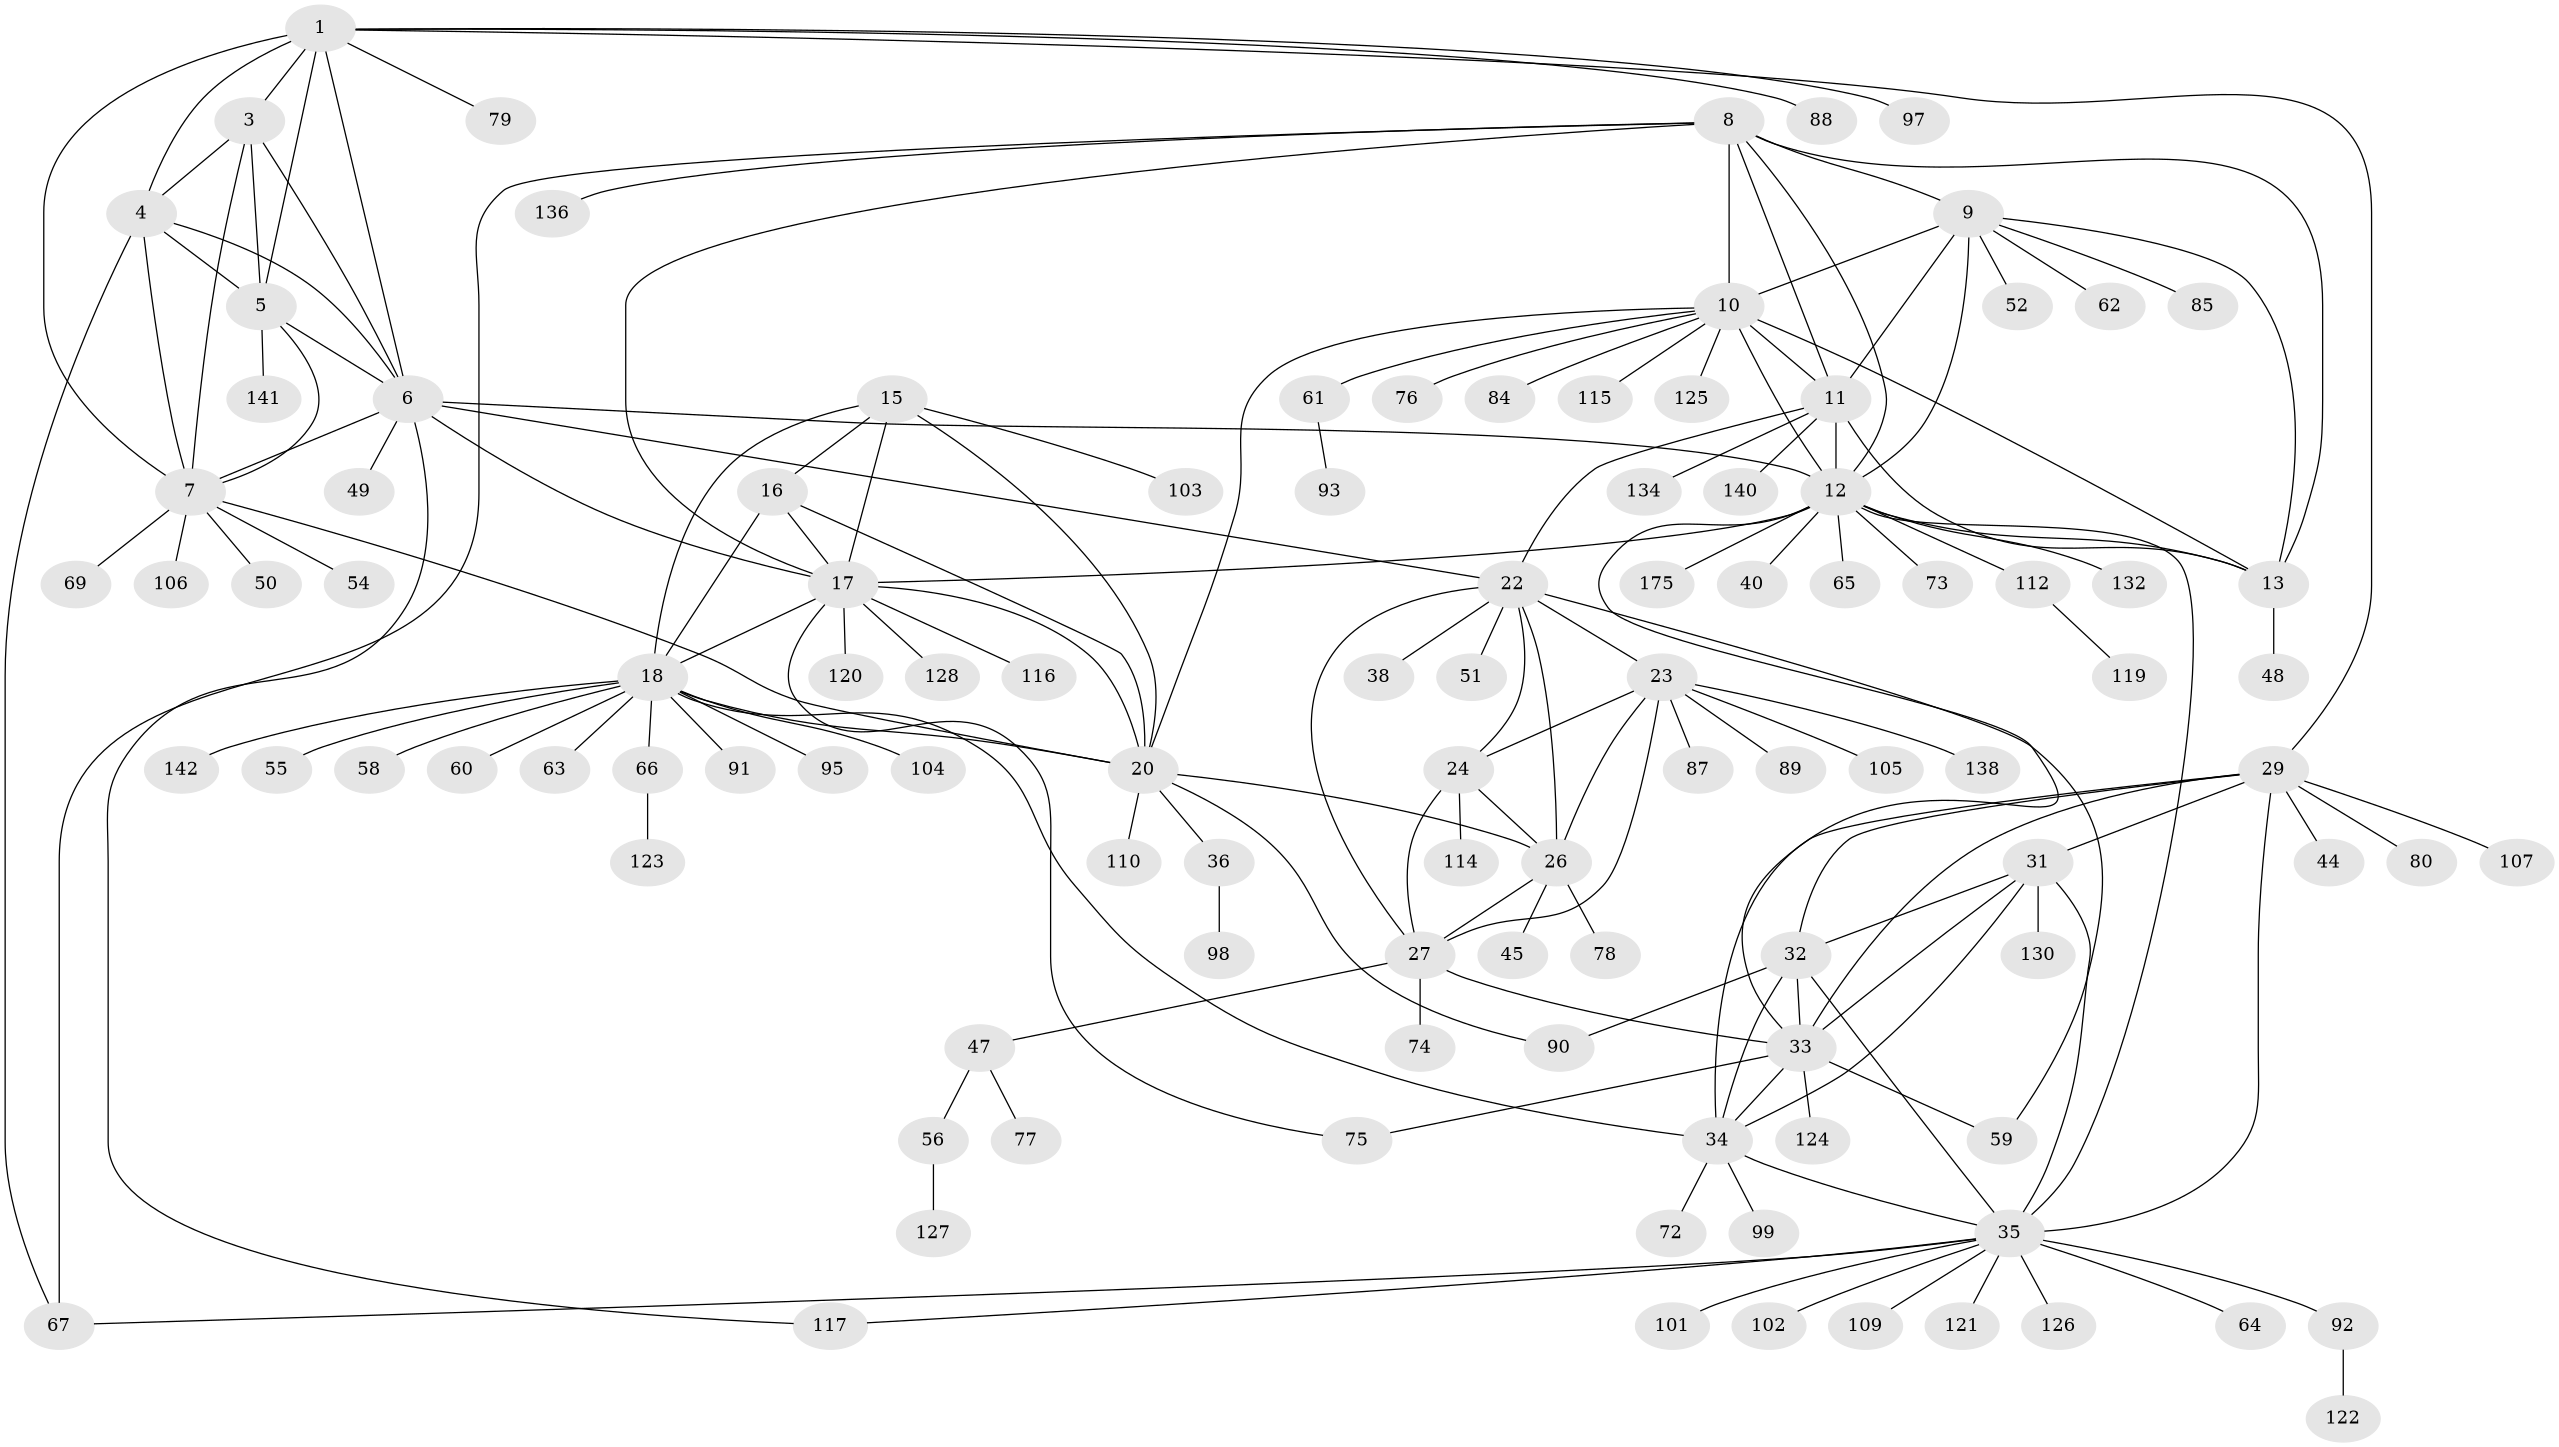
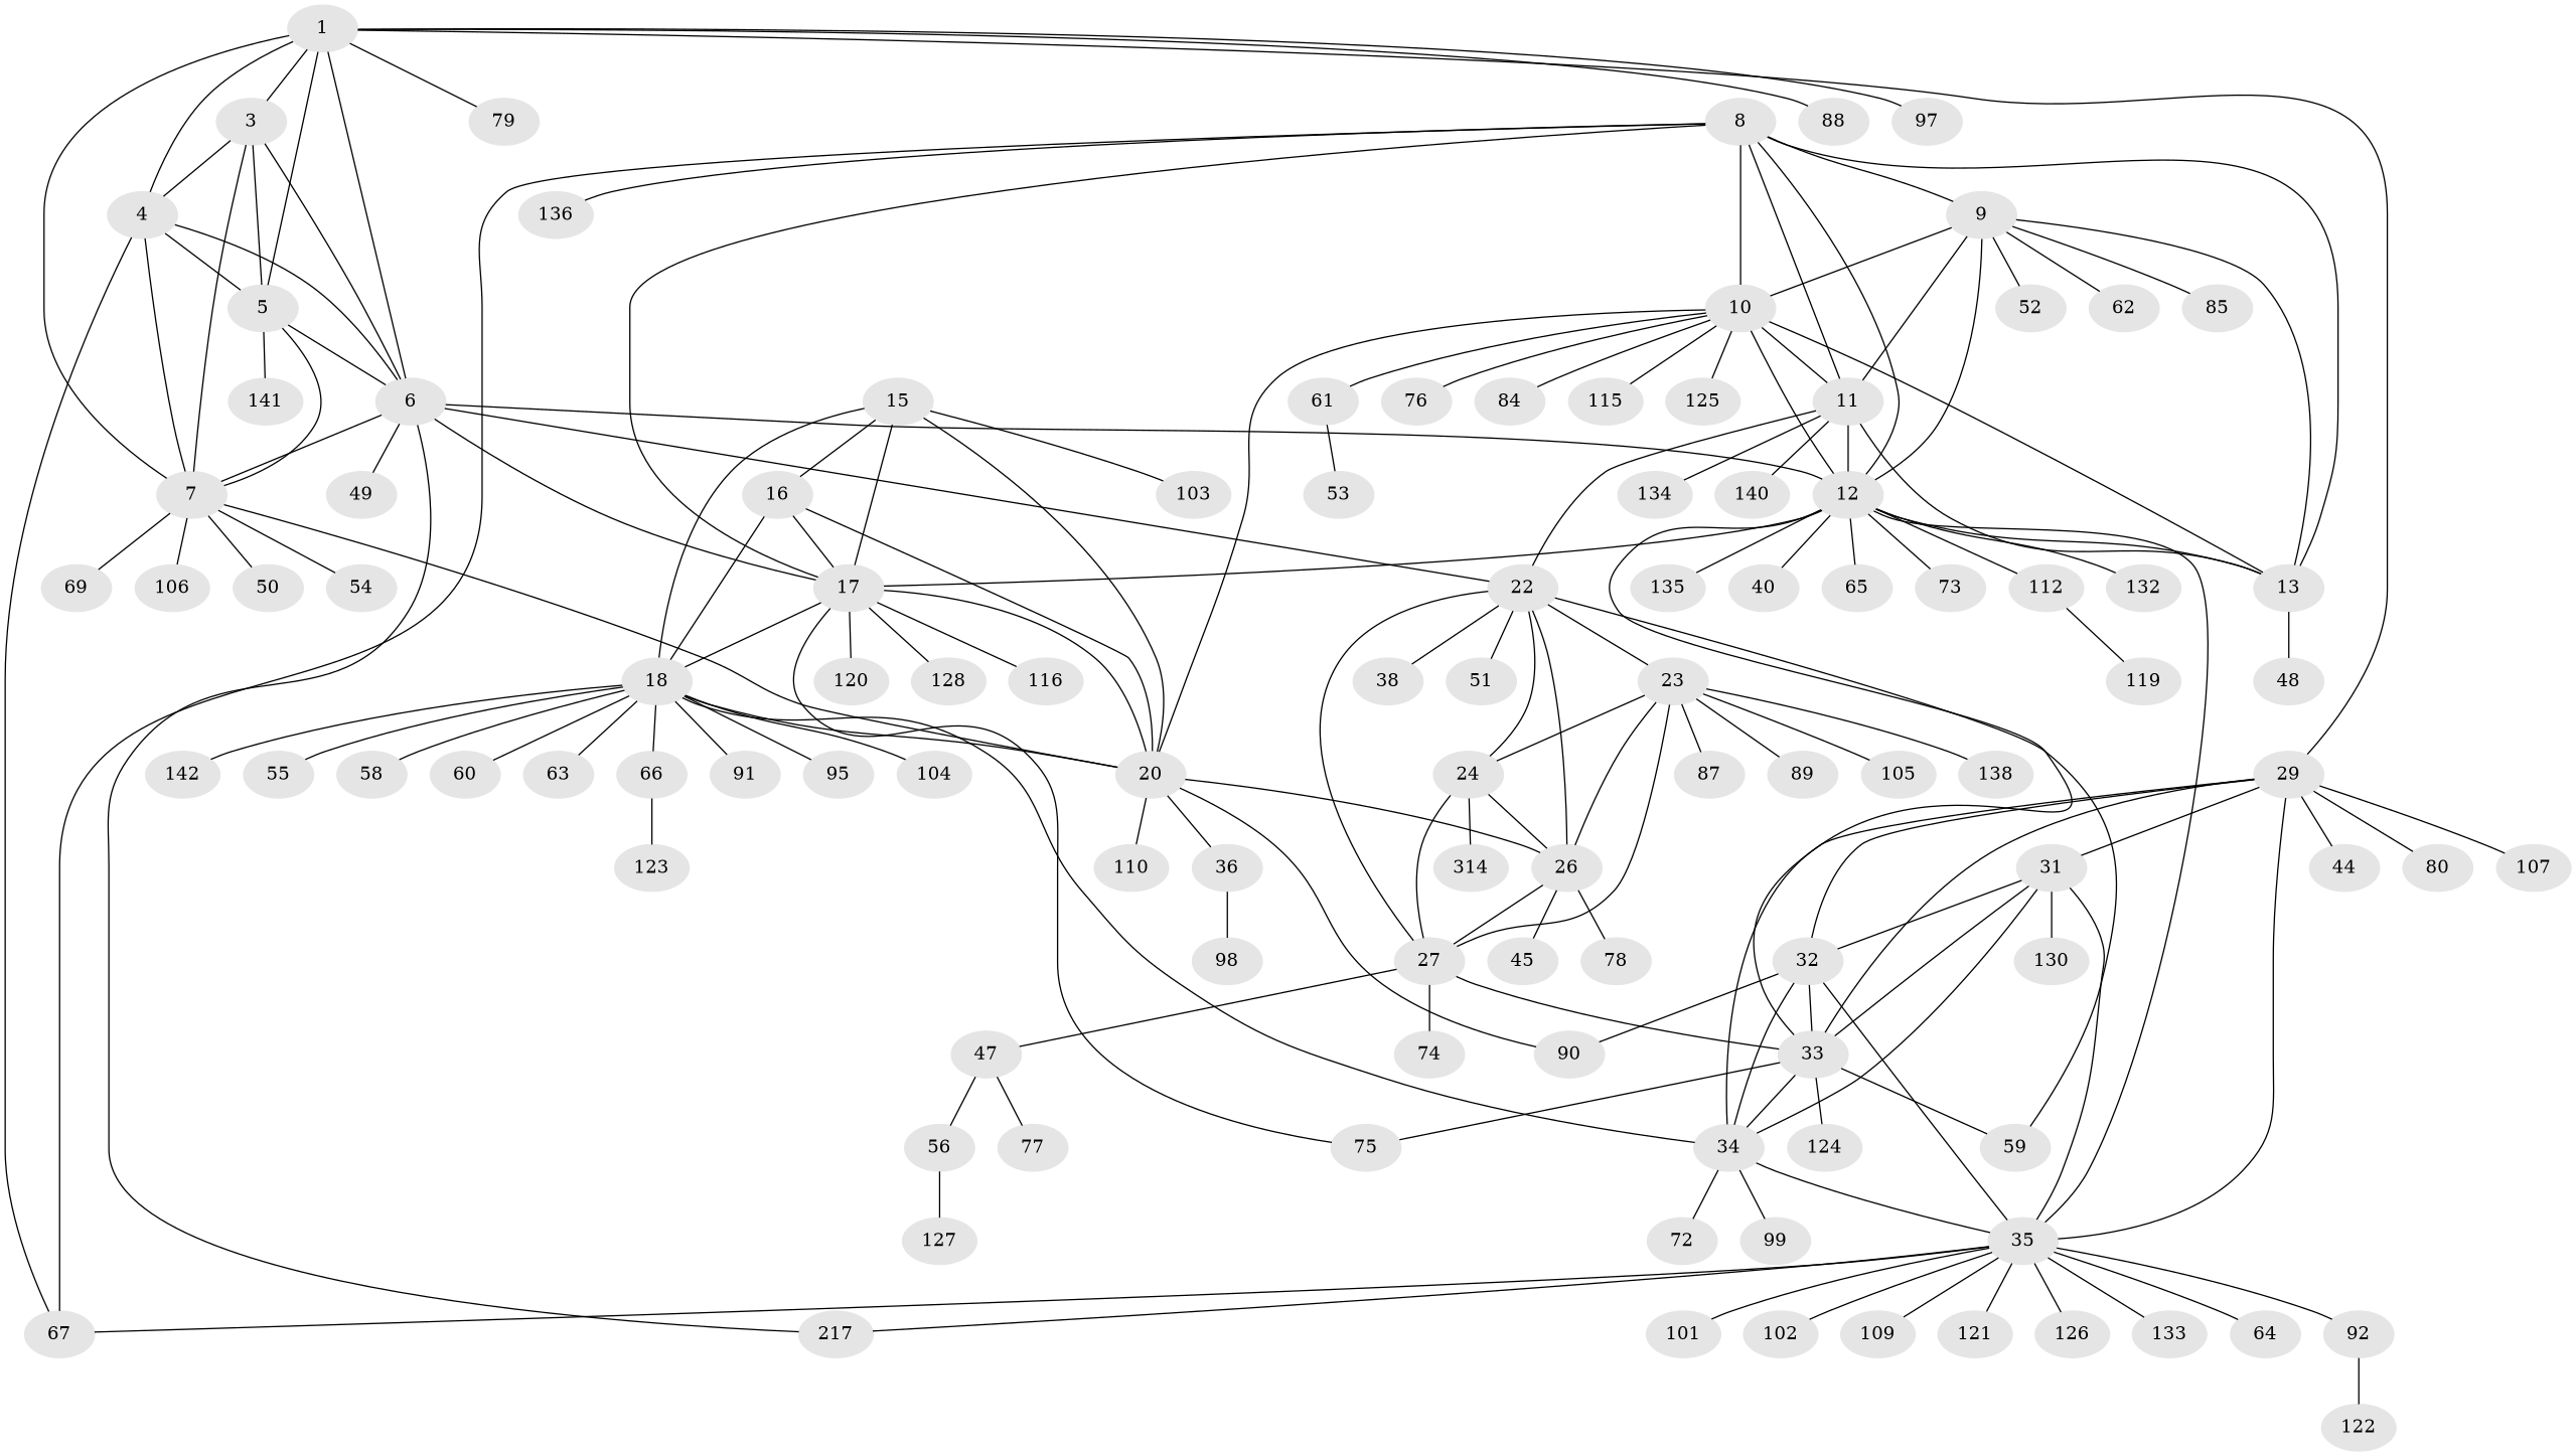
  graph {
    node [color=gray90 style=filled]
    1 [super="+2"]
    3
    4 [super="+86"]
    5
    6 [super="+100"]
    7 [super="+57"]
    29 [super="+30"]
    79 [super="+118"]
    88
    97
    67
    141
    12 [super="+39"]
    17 [super="+21"]
    22 [super="+83"]
    49
-   117
+   117 [label=217]
    20 [super="+70"]
    50
    54
    69
    106
    33 [super="+113"]
    35 [super="+37"]
    34 [super="+96"]
    31 [super="+42"]
    32 [super="+81"]
    44
    80
    107
    13 [super="+137"]
    40
    65
    73
    112
    132
-   135 [label=175]
+   135
    18 [super="+19"]
    75
    116
    120
    128
    26 [super="+94"]
    23 [super="+25"]
    24 [super="+129"]
    27 [super="+28"]
    38
    51
    59 [super="+71"]
    36
    90
    110
    8 [super="+41"]
    9 [super="+43"]
    10 [super="+14"]
    11 [super="+68"]
    136
    52
    62 [super="+139"]
    85
    61
    76
    84 [super="+111"]
    115
    125
    134
    140
    48
-   93
+   93 [label=53]
    124
    64
    92 [super="+131"]
    101
    102
    109
    121
    126
+   133
    119
    15 [super="+46"]
    16 [super="+53"]
    103
    55
    58
    60
    63
    66
    91
    95
    104
    142
    72
    99
    123
    45
    78
    98
    87
    89
    105
    138
-   114
+   114 [label=314]
    47 [super="+108"]
    74
    56 [super="+82"]
    77
    130
    122
    127
    1 -- 3 [weight=2]
    1 -- 4 [weight=2]
    1 -- 5 [weight=2]
    1 -- 6 [weight=2]
    1 -- 7 [weight=2]
    1 -- 29
    1 -- 79
    1 -- 88
    1 -- 97
    3 -- 4
    3 -- 5
    3 -- 6
    3 -- 7
    4 -- 5
    4 -- 6
    4 -- 7
    4 -- 67
    5 -- 6
    5 -- 7
    5 -- 141
    6 -- 7
    6 -- 12
    6 -- 17
    6 -- 22
    6 -- 49
    6 -- 117
    7 -- 20
    7 -- 50
    7 -- 54
    7 -- 69
    7 -- 106
    29 -- 33 [weight=2]
    29 -- 35 [weight=2]
    29 -- 34 [weight=2]
    29 -- 31 [weight=2]
    29 -- 32 [weight=2]
    29 -- 44
    29 -- 80
    29 -- 107
    12 -- 17
    12 -- 33
    12 -- 35
    12 -- 13
    12 -- 40
    12 -- 65
    12 -- 73
    12 -- 112
    12 -- 132
    12 -- 135
    17 -- 20 [weight=2]
    17 -- 18 [weight=4]
    17 -- 75
    17 -- 116
    17 -- 120
    17 -- 128
    22 -- 26
    22 -- 23 [weight=2]
    22 -- 24
    22 -- 27 [weight=2]
    22 -- 38
    22 -- 51
    22 -- 59
    20 -- 26
    20 -- 36
    20 -- 90
    20 -- 110
    33 -- 34
    33 -- 75
    33 -- 59
    33 -- 124
    35 -- 67
    35 -- 117
    35 -- 64
    35 -- 92
    35 -- 101
    35 -- 102
    35 -- 109
    35 -- 121
    35 -- 126
+   35 -- 133
    34 -- 35
    34 -- 72
    34 -- 99
    31 -- 33
    31 -- 35
    31 -- 34
    31 -- 32
    31 -- 130
    32 -- 33
    32 -- 35
    32 -- 34
    32 -- 90
    13 -- 48
    112 -- 119
    18 -- 20 [weight=2]
    18 -- 34
    18 -- 55
    18 -- 58
    18 -- 60
    18 -- 63
    18 -- 66
    18 -- 91
    18 -- 95
    18 -- 104
    18 -- 142
    26 -- 27 [weight=2]
    26 -- 45
    26 -- 78
    23 -- 26 [weight=2]
    23 -- 24 [weight=2]
    23 -- 27 [weight=4]
    23 -- 87
    23 -- 89
    23 -- 105
    23 -- 138
    24 -- 26
    24 -- 27 [weight=2]
    24 -- 114
    27 -- 33
    27 -- 47
    27 -- 74
    36 -- 98
    8 -- 67
    8 -- 12
    8 -- 17
    8 -- 13
    8 -- 9
    8 -- 10 [weight=2]
    8 -- 11
    8 -- 136
    9 -- 12
    9 -- 13
    9 -- 10 [weight=2]
    9 -- 11
    9 -- 52
    9 -- 62
    9 -- 85
    10 -- 12 [weight=2]
    10 -- 20
    10 -- 13 [weight=2]
    10 -- 11 [weight=2]
    10 -- 61
    10 -- 76
    10 -- 84
    10 -- 115
    10 -- 125
    11 -- 12
    11 -- 22
    11 -- 13
    11 -- 134
    11 -- 140
    61 -- 93
    92 -- 122
    15 -- 17 [weight=2]
    15 -- 20
    15 -- 18 [weight=2]
    15 -- 16
    15 -- 103
    16 -- 17 [weight=2]
    16 -- 20
    16 -- 18 [weight=2]
    66 -- 123
    47 -- 56
    47 -- 77
    56 -- 127
  }
